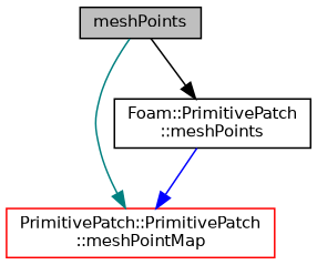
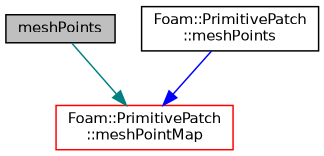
  digraph {
    rankdir=TB
    node [color=black fontname=Helvetica fontsize=10 shape=record]
    edge [fontname=Helvetica fontsize=10 labelfontname=Helvetica labelfontsize=10 style=solid]
    n1 [fillcolor=grey75 fontcolor=black height=0.2 label=meshPoints style=filled width=0.4]
-   n2 [color=red height=0.2 label="PrimitivePatch::PrimitivePatch\l::meshPointMap" width=0.4]
+   n2 [color=red height=0.2 label="Foam::PrimitivePatch\l::meshPointMap" width=0.4]
    n3 [height=0.2 label="Foam::PrimitivePatch\l::meshPoints" width=0.4]
    n1 -> n2 [color=teal]
-   n1 -> n3 [color=black]
    n3 -> n2 [color=blue]
  }
